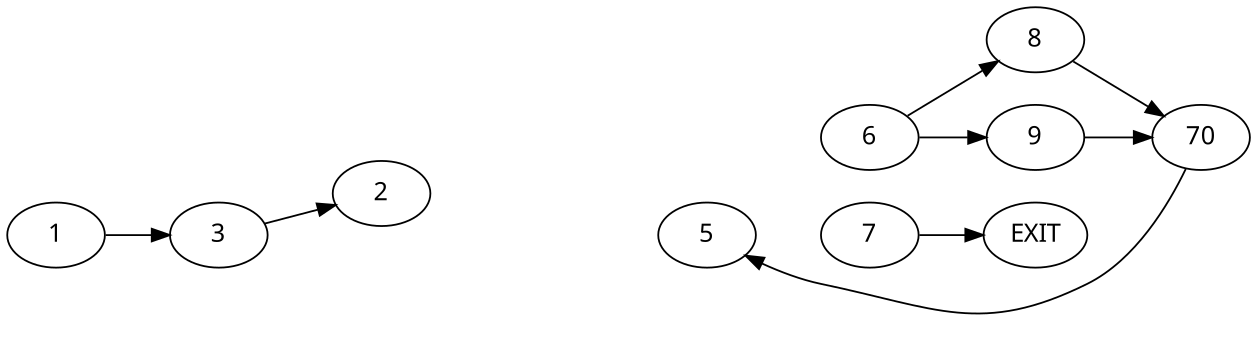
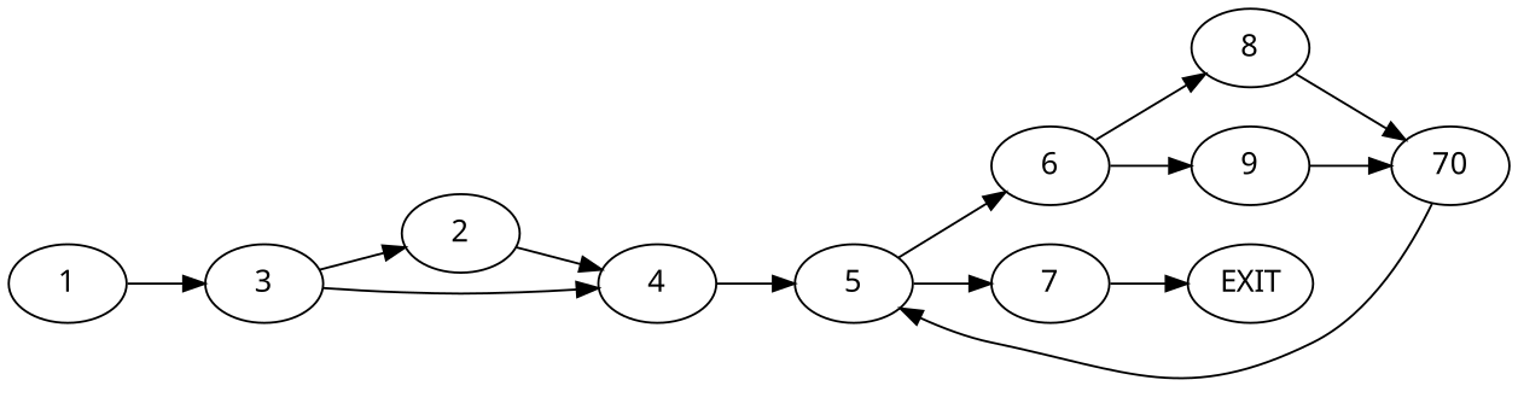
  digraph {
    fontname="Noto Sans"
    rankdir=LR
    node [fontname="Noto Sans"]
    edge [fontname="Noto Sans"]
    1
    3
    n3 [label=EXIT]
    2
+   4
    5
    6
    7
    8
    9
    n11 [label=70]
    1 -> 3
    3 -> 2
+   3 -> 4
+   2 -> 4
+   4 -> 5
+   5 -> 6
+   5 -> 7
    6 -> 8
    6 -> 9
    7 -> n3
    8 -> n11
    9 -> n11
    n11 -> 5
  }
